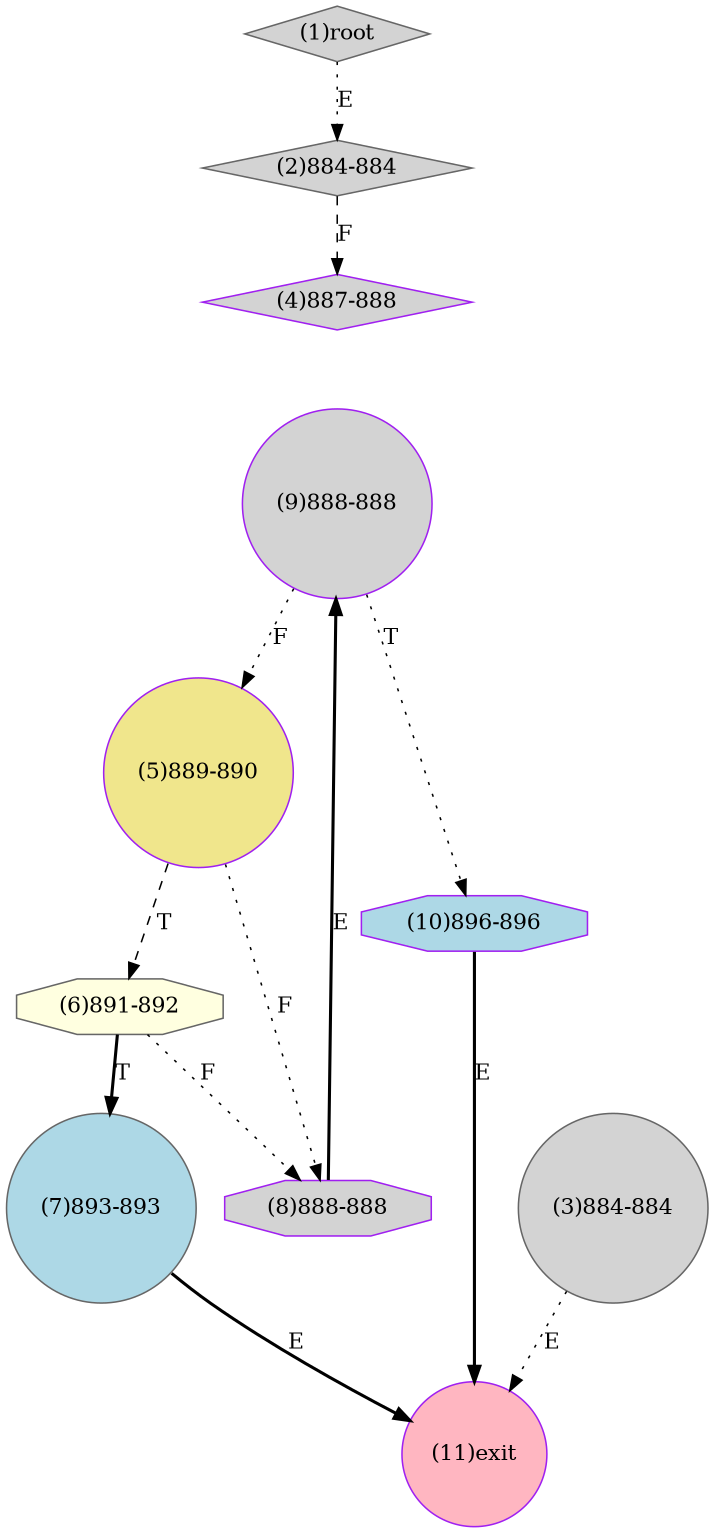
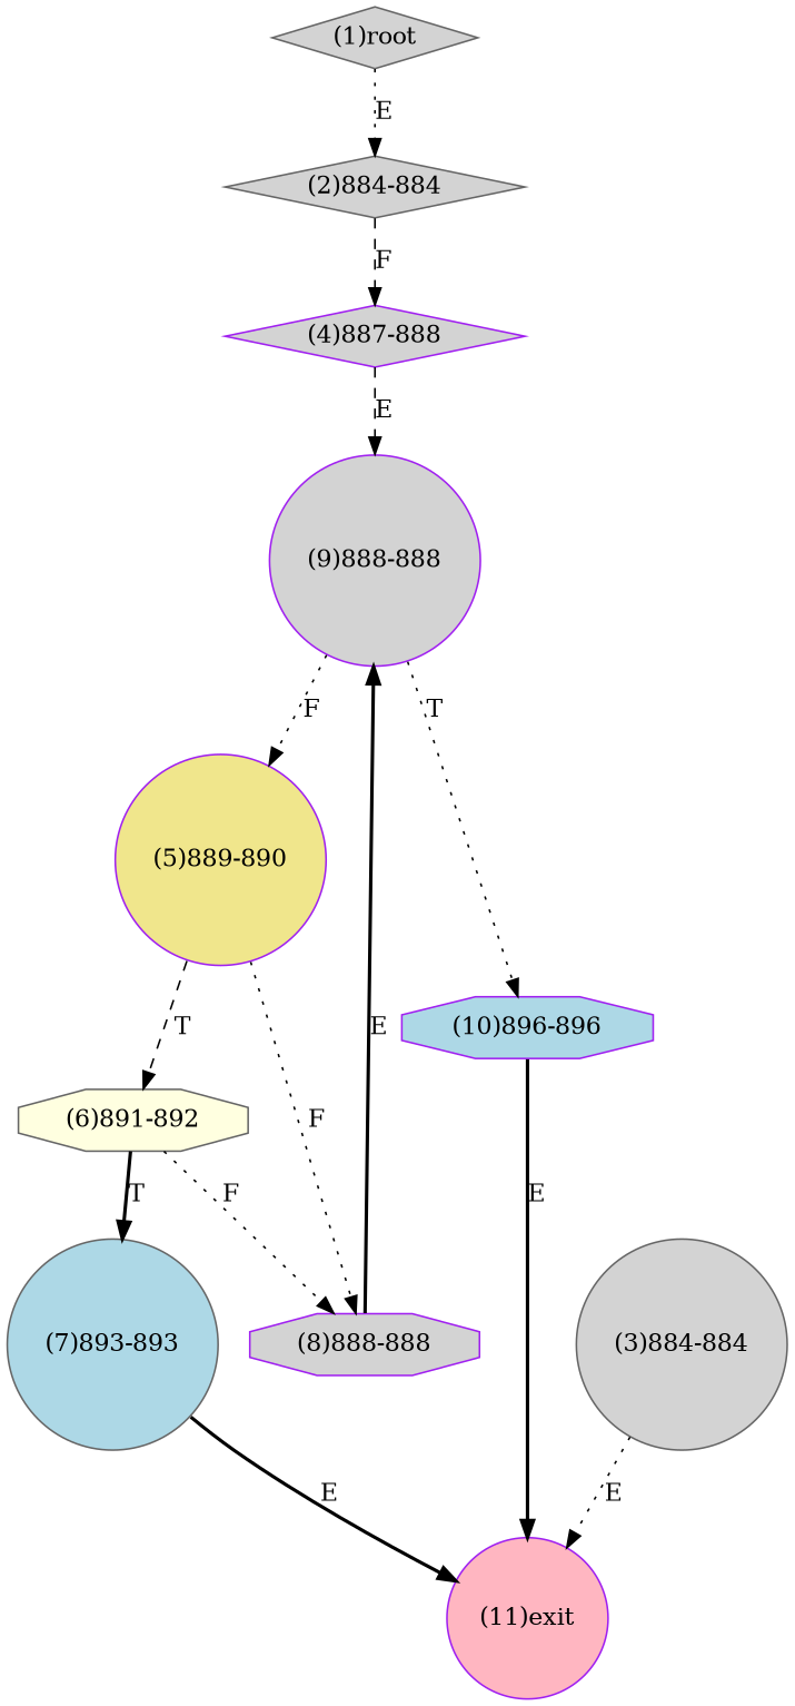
  digraph {
    node [color=purple fillcolor=lightgrey shape=circle style=filled]
    edge [style=dotted]
    n1 [color=gray40 label="(1)root" shape=diamond]
    n2 [color=gray40 label="(2)884-884" shape=diamond]
    n3 [label="(4)887-888" shape=diamond]
    n4 [color=gray40 label="(3)884-884"]
    n5 [fillcolor=lightpink label="(11)exit"]
    n6 [label="(9)888-888"]
    n7 [fillcolor=khaki label="(5)889-890"]
    n8 [fillcolor=lightblue label="(10)896-896" shape=octagon]
    n9 [color=gray40 fillcolor=lightyellow label="(6)891-892" shape=octagon]
    n10 [label="(8)888-888" shape=octagon]
    n11 [color=gray40 fillcolor=lightblue label="(7)893-893"]
    n1 -> n2 [label=E]
    n2 -> n3 [label=F style=dashed]
+   n3 -> n6 [label=E style=dashed]
    n4 -> n5 [label=E]
    n6 -> n7 [label=F]
    n6 -> n8 [label=T]
    n7 -> n9 [label=T style=dashed]
    n7 -> n10 [label=F]
    n8 -> n5 [label=E style=bold]
    n9 -> n10 [label=F]
    n9 -> n11 [label=T style=bold]
    n10 -> n6 [label=E style=bold]
    n11 -> n5 [label=E style=bold]
  }
